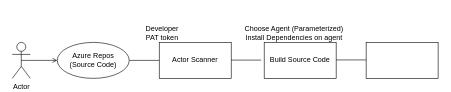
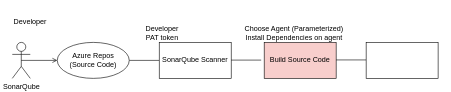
  <mxCell id="0" />
  <mxCell id="1" parent="0" />
  <mxCell id="2" value="" style="endArrow=none;html=1;rounded=0;entryX=1;entryY=0.5;entryDx=0;entryDy=0;" parent="1" target="3" edge="1"><mxGeometry width="50" height="50" relative="1" as="geometry"><mxPoint x="265" y="100" as="sourcePoint" /><mxPoint x="255" y="110" as="targetPoint" /><Array as="points" /></mxGeometry></mxCell>
  <mxCell id="3" value="Azure Repos&lt;br&gt;(Source Code)" style="ellipse;whiteSpace=wrap;html=1;" parent="1" vertex="1"><mxGeometry x="95" y="70" width="120" height="60" as="geometry" /></mxCell>
- <mxCell id="4" value="Actor Scanner" style="rounded=0;whiteSpace=wrap;html=1;" parent="1" vertex="1"><mxGeometry x="265" y="70" width="120" height="60" as="geometry" /></mxCell>
+ <mxCell id="4" value="SonarQube Scanner" style="rounded=0;whiteSpace=wrap;html=1;" parent="1" vertex="1"><mxGeometry x="265" y="70" width="120" height="60" as="geometry" /></mxCell>
  <mxCell id="5" value="" style="endArrow=none;html=1;rounded=0;entryX=1;entryY=0.5;entryDx=0;entryDy=0;" parent="1" edge="1"><mxGeometry width="50" height="50" relative="1" as="geometry"><mxPoint x="435" y="99.5" as="sourcePoint" /><mxPoint x="385" y="99.5" as="targetPoint" /><Array as="points" /></mxGeometry></mxCell>
  <mxCell id="6" style="edgeStyle=orthogonalEdgeStyle;rounded=0;orthogonalLoop=1;jettySize=auto;html=1;exitX=0.5;exitY=0.5;exitDx=0;exitDy=0;exitPerimeter=0;endArrow=open;" parent="1" source="7" target="3" edge="1"><mxGeometry relative="1" as="geometry" /></mxCell>
- <mxCell id="7" value="Actor" style="shape=umlActor;verticalLabelPosition=bottom;verticalAlign=top;html=1;outlineConnect=0;" parent="1" vertex="1"><mxGeometry x="20" y="70" width="30" height="60" as="geometry" /></mxCell>
+ <mxCell id="7" value="SonarQube" style="shape=umlActor;verticalLabelPosition=bottom;verticalAlign=top;html=1;outlineConnect=0;" parent="1" vertex="1"><mxGeometry x="20" y="70" width="30" height="60" as="geometry" /></mxCell>
+ <mxCell id="8" value="Developer" style="text;html=1;align=center;verticalAlign=middle;whiteSpace=wrap;rounded=0;" parent="1" vertex="1"><mxGeometry x="20" y="20" width="60" height="30" as="geometry" /></mxCell>
  <mxCell id="9" value="Developer PAT token" style="text;html=1;align=center;verticalAlign=middle;whiteSpace=wrap;rounded=0;" parent="1" vertex="1"><mxGeometry x="240" y="40" width="60" height="30" as="geometry" /></mxCell>
- <mxCell id="10" value="Build Source Code" style="rounded=0;whiteSpace=wrap;html=1;" parent="1" vertex="1"><mxGeometry x="440" y="70" width="120" height="60" as="geometry" /></mxCell>
+ <mxCell id="10" value="Build Source Code" style="rounded=0;whiteSpace=wrap;html=1;fillColor=#f8cecc;" parent="1" vertex="1"><mxGeometry x="440" y="70" width="120" height="60" as="geometry" /></mxCell>
  <mxCell id="11" value="Choose Agent (Parameterized)&lt;div&gt;Install Dependencies on agent&lt;/div&gt;" style="text;html=1;align=center;verticalAlign=middle;whiteSpace=wrap;rounded=0;" parent="1" vertex="1"><mxGeometry x="400" y="40" width="180" height="30" as="geometry" /></mxCell>
  <mxCell id="12" style="edgeStyle=orthogonalEdgeStyle;rounded=0;orthogonalLoop=1;jettySize=auto;html=1;exitX=0.5;exitY=1;exitDx=0;exitDy=0;" parent="1" source="11" target="11" edge="1"><mxGeometry relative="1" as="geometry" /></mxCell>
  <mxCell id="13" value="" style="endArrow=none;html=1;rounded=0;entryX=1;entryY=0.5;entryDx=0;entryDy=0;" parent="1" edge="1"><mxGeometry width="50" height="50" relative="1" as="geometry"><mxPoint x="610" y="99.23" as="sourcePoint" /><mxPoint x="560" y="99.23" as="targetPoint" /><Array as="points" /></mxGeometry></mxCell>
  <mxCell id="14" value="" style="rounded=0;whiteSpace=wrap;html=1;" parent="1" vertex="1"><mxGeometry x="610" y="70" width="120" height="60" as="geometry" /></mxCell>
